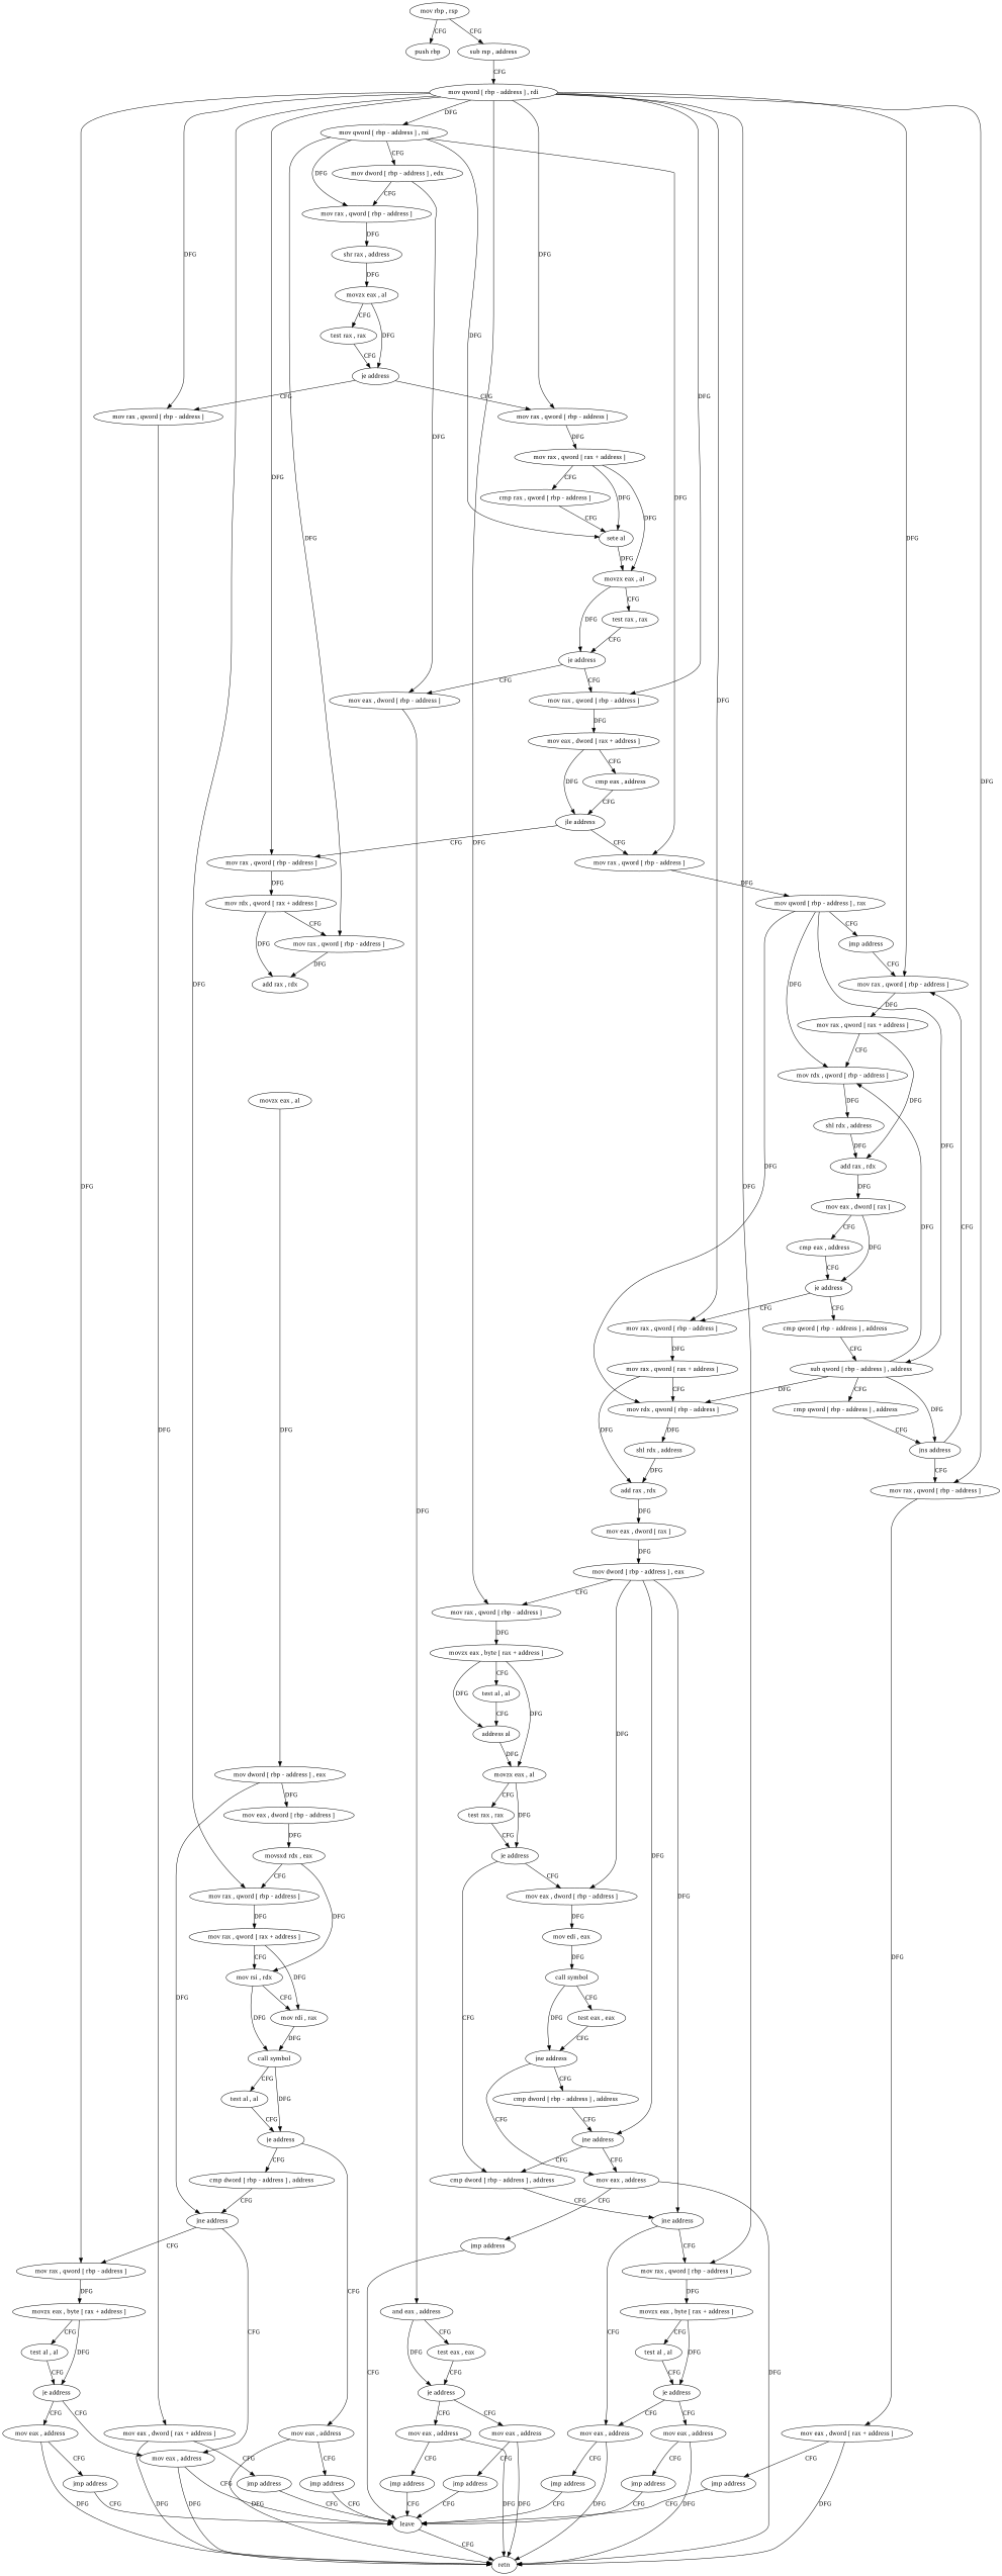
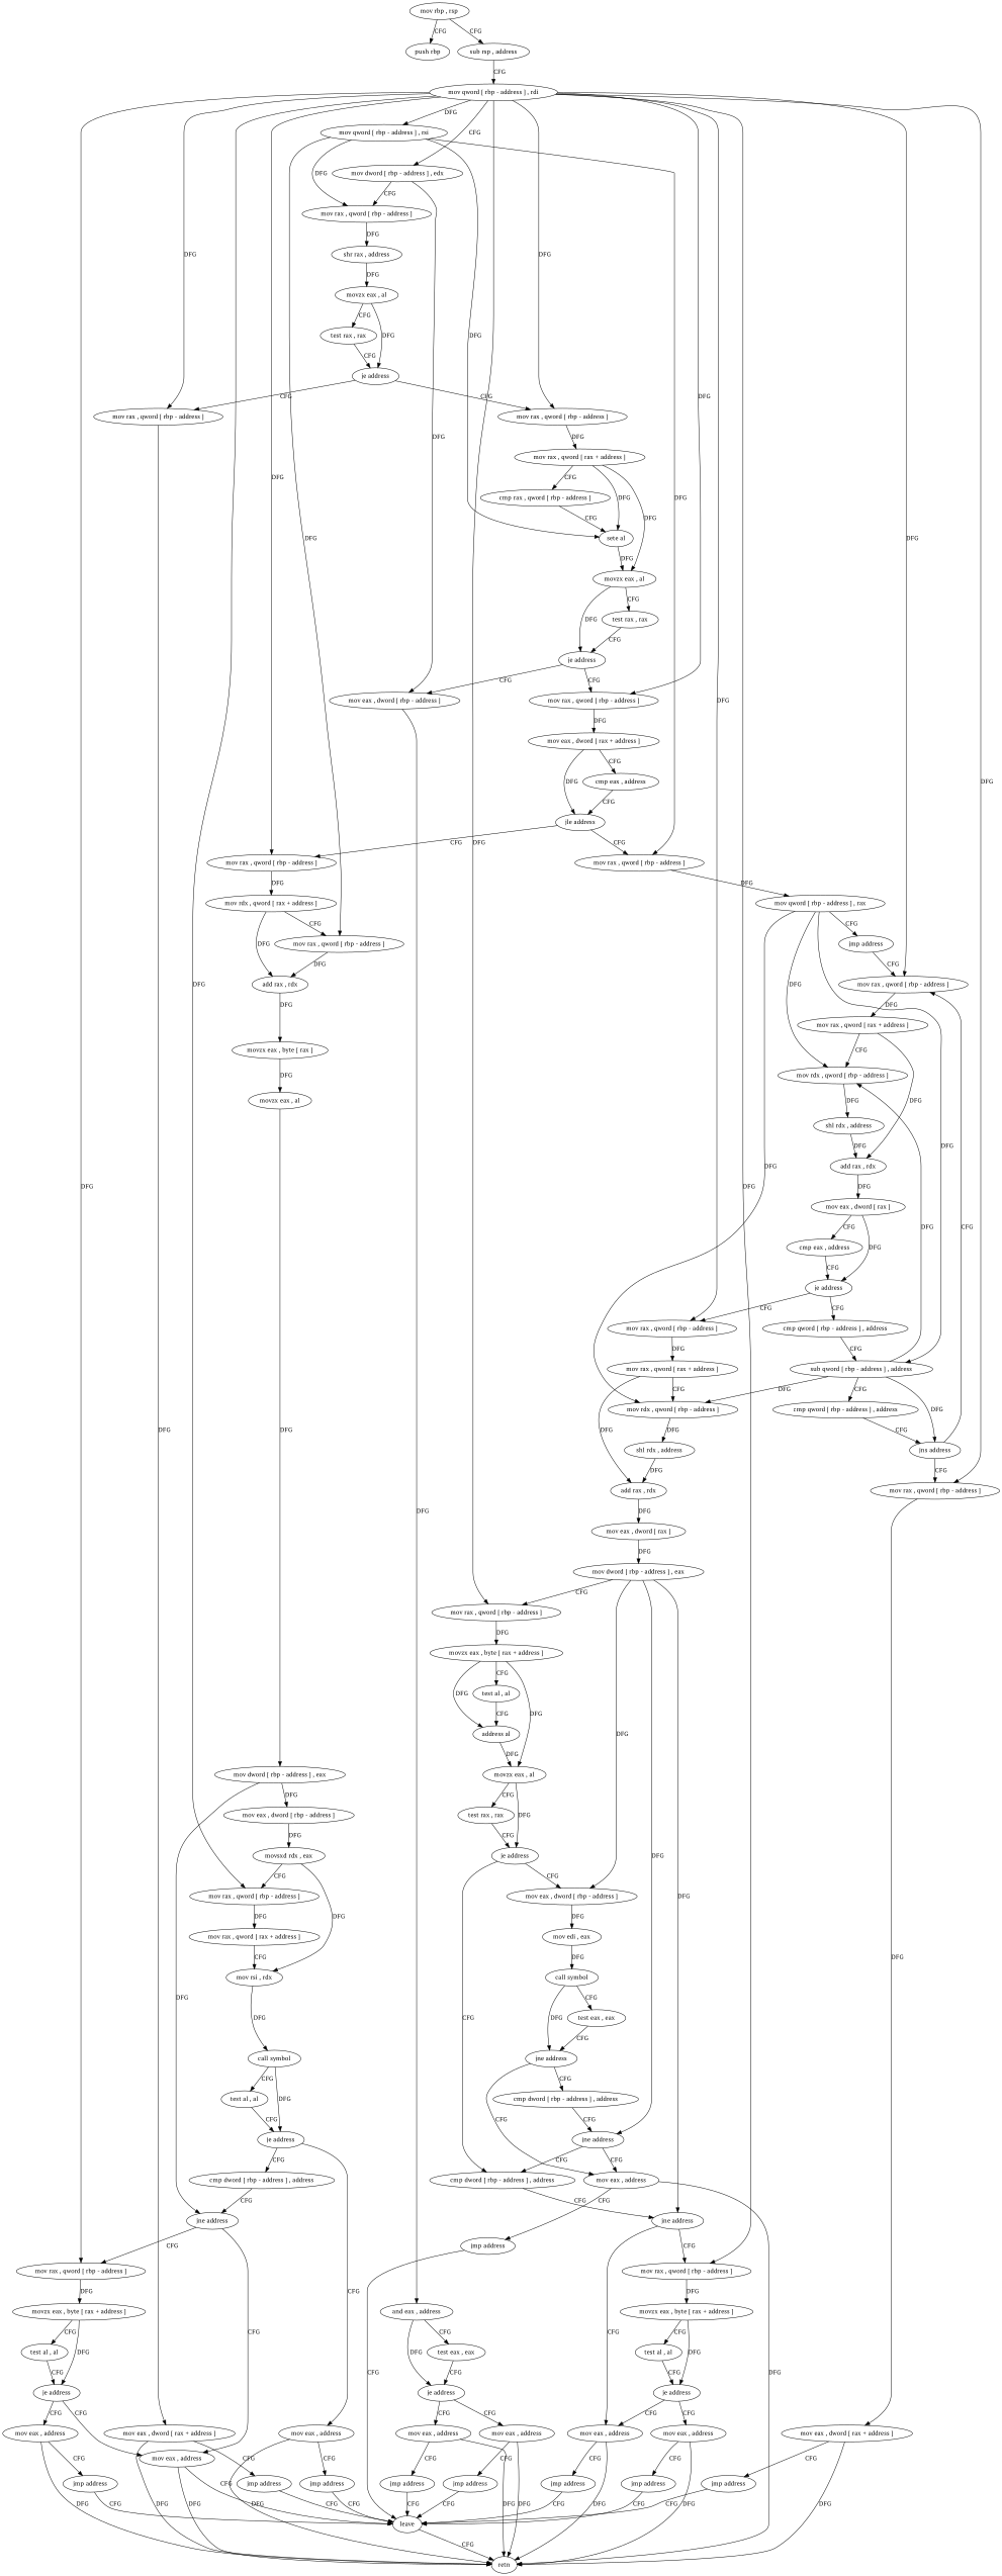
  digraph {
    fontname="PT Serif"
    node [fontname="PT Serif"]
    edge [fontname="PT Serif"]
    n1 [label="push rbp"]
    n2 [label="mov rbp , rsp"]
    n3 [label="sub rsp , address"]
    n4 [label="mov qword [ rbp - address ] , rdi"]
    n5 [label="mov qword [ rbp - address ] , rsi"]
    n6 [label="mov rax , qword [ rbp - address ]"]
    n7 [label="mov rax , qword [ rbp - address ]"]
    n8 [label="mov rax , qword [ rbp - address ]"]
    n9 [label="mov rax , qword [ rbp - address ]"]
    n10 [label="mov rax , qword [ rbp - address ]"]
    n11 [label="mov rax , qword [ rbp - address ]"]
    n12 [label="mov rax , qword [ rbp - address ]"]
    n13 [label="mov rax , qword [ rbp - address ]"]
    n14 [label="mov rax , qword [ rbp - address ]"]
    n15 [label="mov rax , qword [ rbp - address ]"]
    n16 [label="mov rax , qword [ rbp - address ]"]
    n17 [label="mov dword [ rbp - address ] , edx"]
    n18 [label="mov rax , qword [ rbp - address ]"]
    n19 [label="sete al"]
    n20 [label="mov rax , qword [ rbp - address ]"]
    n21 [label="mov rax , qword [ rbp - address ]"]
    n22 [label="mov rax , qword [ rax + address ]"]
    n23 [label="mov eax , dword [ rax + address ]"]
    n24 [label="mov eax , dword [ rax + address ]"]
    n25 [label="mov rdx , qword [ rax + address ]"]
    n26 [label="mov rax , qword [ rax + address ]"]
    n27 [label="mov rax , qword [ rax + address ]"]
    n28 [label="movzx eax , byte [ rax + address ]"]
    n29 [label="mov rax , qword [ rax + address ]"]
    n30 [label="mov eax , dword [ rax + address ]"]
    n31 [label="movzx eax , byte [ rax + address ]"]
    n32 [label="movzx eax , byte [ rax + address ]"]
    n33 [label="mov eax , dword [ rbp - address ]"]
    n34 [label="shr rax , address"]
    n35 [label="movzx eax , al"]
    n36 [label="mov qword [ rbp - address ] , rax"]
    n37 [label="add rax , rdx"]
    n38 [label="and eax , address"]
    n39 [label="movzx eax , al"]
    n40 [label="test rax , rax"]
    n41 [label="je address"]
    n42 [label="cmp rax , qword [ rbp - address ]"]
    n43 [label="jmp address"]
    n44 [label=retn]
    n45 [label="test rax , rax"]
    n46 [label="je address"]
    n47 [label="cmp eax , address"]
    n48 [label="jle address"]
    n49 [label="test eax , eax"]
    n50 [label="je address"]
    n51 [label=leave]
    n52 [label="jmp address"]
    n53 [label="mov rdx , qword [ rbp - address ]"]
    n54 [label="sub qword [ rbp - address ] , address"]
    n55 [label="mov rdx , qword [ rbp - address ]"]
    n56 [label="mov eax , address"]
    n57 [label="mov eax , address"]
    n58 [label="jmp address"]
    n59 [label="jmp address"]
+   n60 [label="movzx eax , byte [ rax ]"]
    n61 [label="movzx eax , al"]
    n62 [label="mov dword [ rbp - address ] , eax"]
    n63 [label="mov eax , dword [ rbp - address ]"]
    n64 [label="jne address"]
    n65 [label="movsxd rdx , eax"]
    n66 [label="mov eax , address"]
    n67 [label="mov rsi , rdx"]
-   n68 [label="mov rdi , rax"]
    n69 [label="call symbol"]
    n70 [label="test al , al"]
    n71 [label="je address"]
    n72 [label="cmp dword [ rbp - address ] , address"]
    n73 [label="mov eax , address"]
    n74 [label="jmp address"]
    n75 [label="shl rdx , address"]
    n76 [label="jns address"]
    n77 [label="cmp qword [ rbp - address ] , address"]
    n78 [label="shl rdx , address"]
    n79 [label="add rax , rdx"]
    n80 [label="test al , al"]
    n81 [label="je address"]
    n82 [label="mov eax , dword [ rax ]"]
    n83 [label="cmp eax , address"]
    n84 [label="je address"]
    n85 [label="cmp qword [ rbp - address ] , address"]
    n86 [label="add rax , rdx"]
    n87 [label="mov eax , address"]
    n88 [label="jmp address"]
    n89 [label="jmp address"]
    n90 [label="mov eax , dword [ rax ]"]
    n91 [label="mov dword [ rbp - address ] , eax"]
    n92 [label="mov eax , dword [ rbp - address ]"]
    n93 [label="jne address"]
    n94 [label="jne address"]
    n95 [label="mov edi , eax"]
    n96 [label="mov eax , address"]
    n97 [label="cmp dword [ rbp - address ] , address"]
    n98 [label="mov eax , address"]
    n99 [label="test al , al"]
    n100 [label="address al"]
    n101 [label="movzx eax , al"]
    n102 [label="test rax , rax"]
    n103 [label="je address"]
    n104 [label="call symbol"]
    n105 [label="jmp address"]
    n106 [label="test al , al"]
    n107 [label="je address"]
    n108 [label="test eax , eax"]
    n109 [label="jne address"]
    n110 [label="cmp dword [ rbp - address ] , address"]
    n111 [label="jmp address"]
    n112 [label="mov eax , address"]
    n113 [label="jmp address"]
    n2 -> n1 [label=CFG]
    n2 -> n3 [label=CFG]
    n3 -> n4 [label=CFG]
    n4 -> n5 [label=DFG]
    n4 -> n6 [label=DFG]
    n4 -> n7 [label=DFG]
    n4 -> n8 [label=DFG]
    n4 -> n9 [label=DFG]
    n4 -> n10 [label=DFG]
    n4 -> n11 [label=DFG]
    n4 -> n12 [label=DFG]
    n4 -> n13 [label=DFG]
    n4 -> n14 [label=DFG]
    n4 -> n15 [label=DFG]
    n4 -> n16 [label=DFG]
-   n5 -> n17 [label=CFG]
+   n4 -> n17 [label=CFG]
    n5 -> n18 [label=DFG]
    n5 -> n19 [label=DFG]
    n5 -> n20 [label=DFG]
    n5 -> n21 [label=DFG]
    n6 -> n22 [label=DFG]
    n7 -> n23 [label=DFG]
    n8 -> n24 [label=DFG]
    n9 -> n25 [label=DFG]
    n10 -> n26 [label=DFG]
    n11 -> n27 [label=DFG]
    n12 -> n28 [label=DFG]
    n13 -> n29 [label=DFG]
    n14 -> n30 [label=DFG]
    n15 -> n31 [label=DFG]
    n16 -> n32 [label=DFG]
    n17 -> n18 [label=CFG]
    n17 -> n33 [label=DFG]
    n18 -> n34 [label=DFG]
    n19 -> n35 [label=DFG]
    n20 -> n36 [label=DFG]
    n21 -> n37 [label=DFG]
    n22 -> n19 [label=DFG]
    n22 -> n35 [label=DFG]
    n22 -> n42 [label=CFG]
    n23 -> n43 [label=CFG]
    n23 -> n44 [label=DFG]
    n24 -> n47 [label=CFG]
    n24 -> n48 [label=DFG]
    n25 -> n21 [label=CFG]
    n25 -> n37 [label=DFG]
    n26 -> n67 [label=CFG]
-   n26 -> n68 [label=DFG]
    n27 -> n53 [label=CFG]
    n27 -> n79 [label=DFG]
    n28 -> n80 [label=CFG]
    n28 -> n81 [label=DFG]
    n29 -> n55 [label=CFG]
    n29 -> n86 [label=DFG]
    n30 -> n44 [label=DFG]
    n30 -> n89 [label=CFG]
    n31 -> n99 [label=CFG]
    n31 -> n100 [label=DFG]
    n31 -> n101 [label=DFG]
    n32 -> n106 [label=CFG]
    n32 -> n107 [label=DFG]
    n33 -> n38 [label=DFG]
    n34 -> n39 [label=DFG]
    n35 -> n45 [label=CFG]
    n35 -> n46 [label=DFG]
    n36 -> n52 [label=CFG]
    n36 -> n53 [label=DFG]
    n36 -> n54 [label=DFG]
    n36 -> n55 [label=DFG]
+   n37 -> n60 [label=DFG]
    n38 -> n49 [label=CFG]
    n38 -> n50 [label=DFG]
    n39 -> n40 [label=CFG]
    n39 -> n41 [label=DFG]
    n40 -> n41 [label=CFG]
    n41 -> n6 [label=CFG]
    n41 -> n7 [label=CFG]
    n42 -> n19 [label=CFG]
    n43 -> n51 [label=CFG]
    n45 -> n46 [label=CFG]
    n46 -> n8 [label=CFG]
    n46 -> n33 [label=CFG]
    n47 -> n48 [label=CFG]
    n48 -> n9 [label=CFG]
    n48 -> n20 [label=CFG]
    n49 -> n50 [label=CFG]
    n50 -> n56 [label=CFG]
    n50 -> n57 [label=CFG]
    n51 -> n44 [label=CFG]
    n52 -> n11 [label=CFG]
    n53 -> n75 [label=DFG]
    n54 -> n53 [label=DFG]
    n54 -> n55 [label=DFG]
    n54 -> n76 [label=DFG]
    n54 -> n77 [label=CFG]
    n55 -> n78 [label=DFG]
    n56 -> n44 [label=DFG]
    n56 -> n58 [label=CFG]
    n57 -> n44 [label=DFG]
    n57 -> n59 [label=CFG]
    n58 -> n51 [label=CFG]
    n59 -> n51 [label=CFG]
+   n60 -> n61 [label=DFG]
    n61 -> n62 [label=DFG]
    n62 -> n63 [label=DFG]
    n62 -> n64 [label=DFG]
    n63 -> n65 [label=DFG]
    n64 -> n12 [label=CFG]
    n64 -> n66 [label=CFG]
    n65 -> n10 [label=CFG]
    n65 -> n67 [label=DFG]
    n66 -> n44 [label=DFG]
    n66 -> n51 [label=CFG]
-   n67 -> n68 [label=CFG]
    n67 -> n69 [label=DFG]
-   n68 -> n69 [label=DFG]
    n69 -> n70 [label=CFG]
    n69 -> n71 [label=DFG]
    n70 -> n71 [label=CFG]
    n71 -> n72 [label=CFG]
    n71 -> n73 [label=CFG]
    n72 -> n64 [label=CFG]
    n73 -> n44 [label=DFG]
    n73 -> n74 [label=CFG]
    n74 -> n51 [label=CFG]
    n75 -> n79 [label=DFG]
    n76 -> n11 [label=CFG]
    n76 -> n14 [label=CFG]
    n77 -> n76 [label=CFG]
    n78 -> n86 [label=DFG]
    n79 -> n82 [label=DFG]
    n80 -> n81 [label=CFG]
    n81 -> n66 [label=CFG]
    n81 -> n87 [label=CFG]
    n82 -> n83 [label=CFG]
    n82 -> n84 [label=DFG]
    n83 -> n84 [label=CFG]
    n84 -> n13 [label=CFG]
    n84 -> n85 [label=CFG]
    n85 -> n54 [label=CFG]
    n86 -> n90 [label=DFG]
    n87 -> n44 [label=DFG]
    n87 -> n88 [label=CFG]
    n88 -> n51 [label=CFG]
    n89 -> n51 [label=CFG]
    n90 -> n91 [label=DFG]
    n91 -> n15 [label=CFG]
    n91 -> n92 [label=DFG]
    n91 -> n93 [label=DFG]
    n91 -> n94 [label=DFG]
    n92 -> n95 [label=DFG]
    n93 -> n16 [label=CFG]
    n93 -> n96 [label=CFG]
    n94 -> n97 [label=CFG]
    n94 -> n98 [label=CFG]
    n95 -> n104 [label=DFG]
    n96 -> n44 [label=DFG]
    n96 -> n105 [label=CFG]
    n97 -> n93 [label=CFG]
    n98 -> n44 [label=DFG]
    n98 -> n111 [label=CFG]
    n99 -> n100 [label=CFG]
    n100 -> n101 [label=DFG]
    n101 -> n102 [label=CFG]
    n101 -> n103 [label=DFG]
    n102 -> n103 [label=CFG]
    n103 -> n92 [label=CFG]
    n103 -> n97 [label=CFG]
    n104 -> n108 [label=CFG]
    n104 -> n109 [label=DFG]
    n105 -> n51 [label=CFG]
    n106 -> n107 [label=CFG]
    n107 -> n96 [label=CFG]
    n107 -> n112 [label=CFG]
    n108 -> n109 [label=CFG]
    n109 -> n98 [label=CFG]
    n109 -> n110 [label=CFG]
    n110 -> n94 [label=CFG]
    n111 -> n51 [label=CFG]
    n112 -> n44 [label=DFG]
    n112 -> n113 [label=CFG]
    n113 -> n51 [label=CFG]
  }
